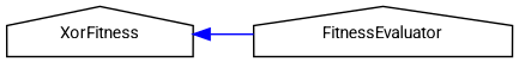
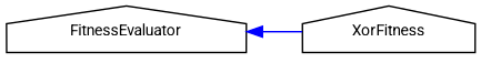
  digraph {
    rankdir=LR
    fontname=Roboto
    node [color=black fillcolor=white fontname=Roboto fontsize=10 shape=house style=filled]
    n1 [height=0.2 label=FitnessEvaluator width=0.4]
    n2 [height=0.2 label=XorFitness width=0.4]
-   n2 -> n1 [color=blue dir=back fontname=Roboto fontsize=10 labelfontname=Helvetica labelfontsize=10 style=solid]
+   n1 -> n2 [color=blue dir=back fontname=Roboto fontsize=10 labelfontname=Helvetica labelfontsize=10 style=solid]
  }
